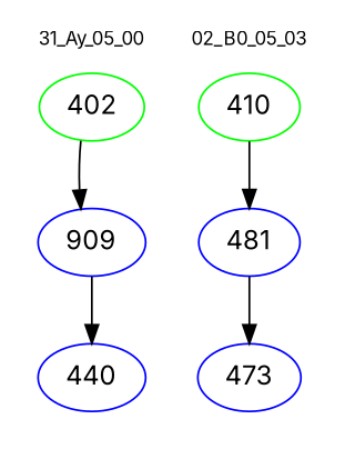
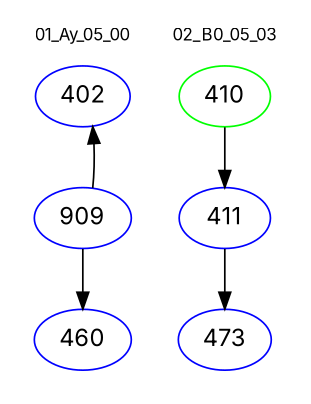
  digraph {
    fontname=Inter
    node [color=blue fontname=Inter]
    edge [color=black fontname=Inter]
-   n1 [color=green label=402]
+   n1 [label=402]
    n2 [label=909]
-   n3 [label=440]
+   n3 [label=460]
    n4 [color=green label=410]
-   n5 [label=481]
+   n5 [label=411]
    n6 [label=473]
    subgraph cluster_1 {
      color=white
      fontsize=10
-     label="31_Ay_05_00"
+     label="01_Ay_05_00"
      n1
      n2
      n3
    }
    subgraph cluster_2 {
      color=white
      fontsize=10
      label="02_B0_05_03"
      n4
      n5
      n6
    }
-   n1 -> n2
+   n2 -> n1
    n2 -> n3
    n4 -> n5
    n5 -> n6
  }
